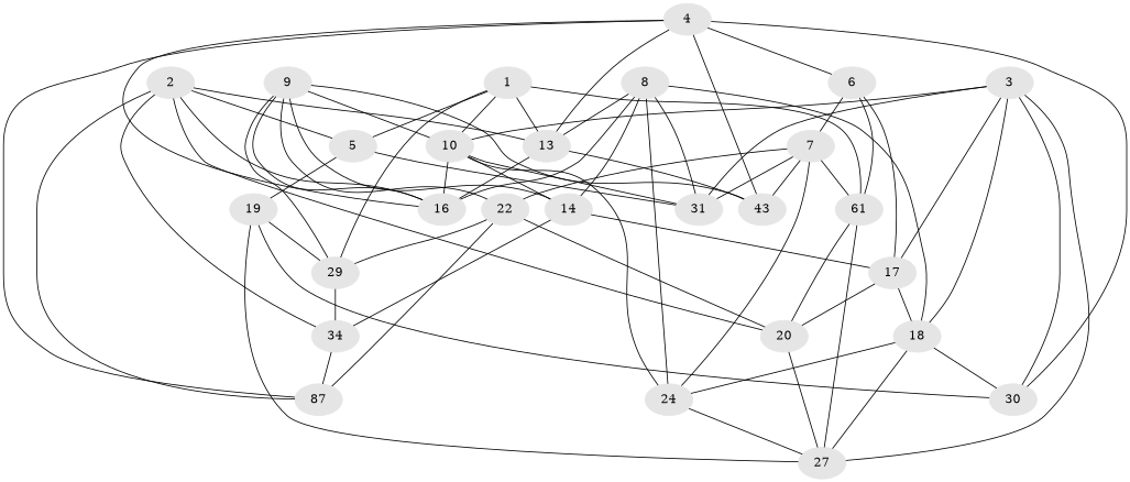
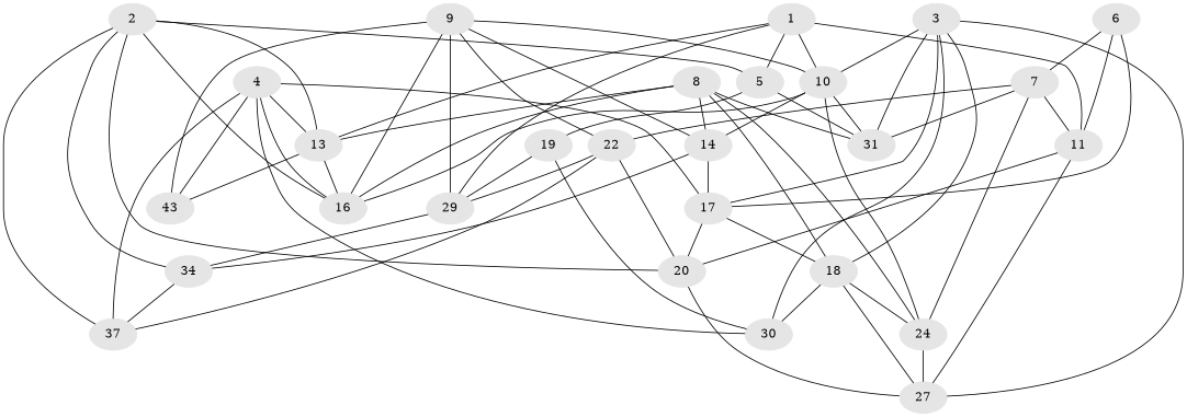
  graph {
    node [color=gray90 style=filled]
    1 [super="+36"]
    5 [super="+38"]
    10 [super="+35"]
-   11 [super="+22" label=61]
+   11 [super="+22"]
    13 [super="+28"]
    29 [super="+42"]
    19
    31
    16 [super="+33"]
    24 [super="+49"]
    14 [super="+21"]
    20 [super="+48"]
    27 [super="+45"]
    43
    34 [super="+46"]
    2 [super="+25"]
-   37 [label=87]
+   37
    3 [super="+23"]
    17 [super="+32"]
    18 [super="+41"]
    30 [super="+47"]
    6
    7 [super="+50"]
    4 [super="+44"]
    n25 [label=22 super="+26"]
    8 [super="+39"]
    9 [super="+40"]
    1 -- 5
    1 -- 10
    1 -- 11 [weight=2]
    1 -- 13
    1 -- 29
    5 -- 19
    5 -- 31
    10 -- 31
    10 -- 16
    10 -- 24 [weight=2]
    10 -- 14
    11 -- 20
    11 -- 27
    13 -- 16
    13 -- 43
    29 -- 34 [weight=2]
    19 -- 29
-   19 -- 27
    19 -- 30
    24 -- 27
    14 -- 34
    14 -- 17
    20 -- 27
    34 -- 37
    2 -- 5
    2 -- 13
    2 -- 16
    2 -- 20
    2 -- 34
    2 -- 37
    3 -- 10
    3 -- 31
    3 -- 27
    3 -- 17
    3 -- 18
    3 -- 30
    17 -- 20
    17 -- 18
    18 -- 24
    18 -- 27
    18 -- 30
    6 -- 11
    6 -- 17
    6 -- 7
    7 -- 11
    7 -- 31
    7 -- 24
-   7 -- 43
    7 -- n25
    4 -- 13
    4 -- 16
    4 -- 43
    4 -- 37
-   4 -- 6
+   4 -- 17
    4 -- 30
    n25 -- 29
    n25 -- 20 [weight=2]
    n25 -- 37
    8 -- 13
    8 -- 31
    8 -- 16
    8 -- 24
    8 -- 14
    8 -- 18
    9 -- 10
    9 -- 29
    9 -- 16
    9 -- 14
    9 -- 43
    9 -- n25
  }
